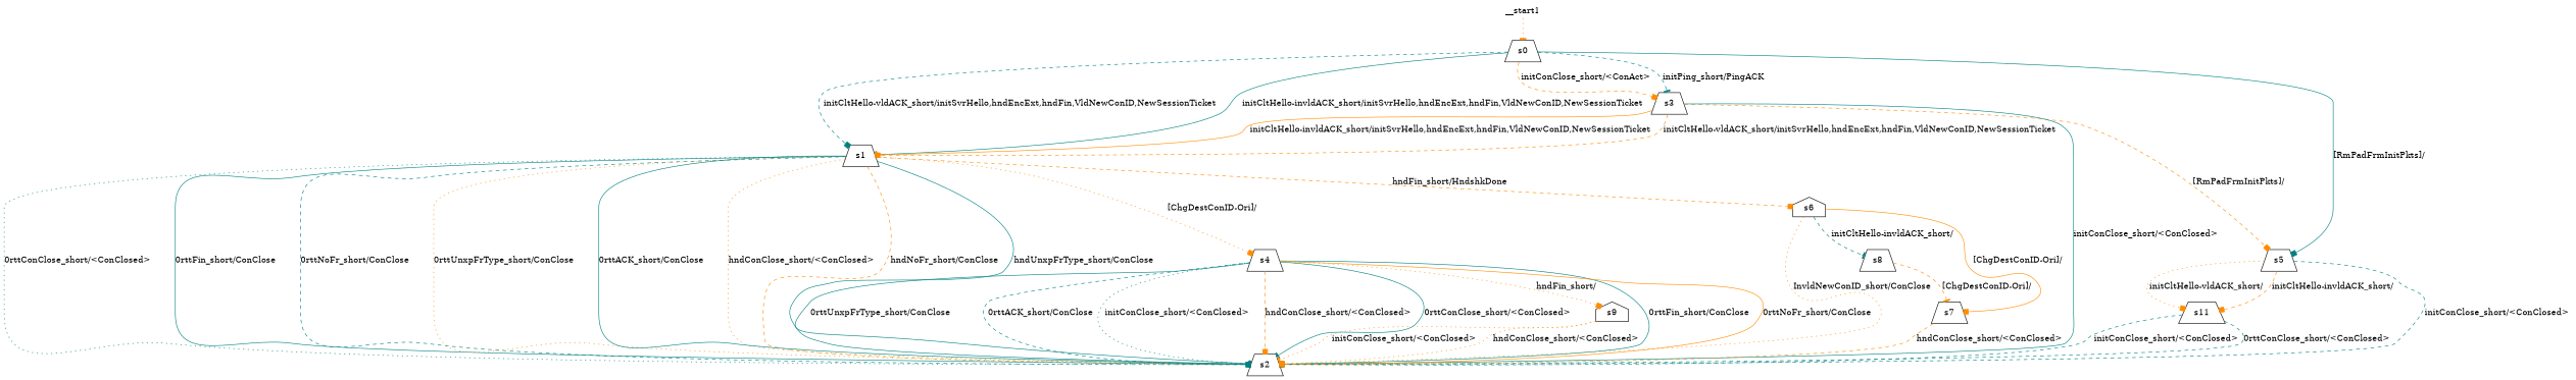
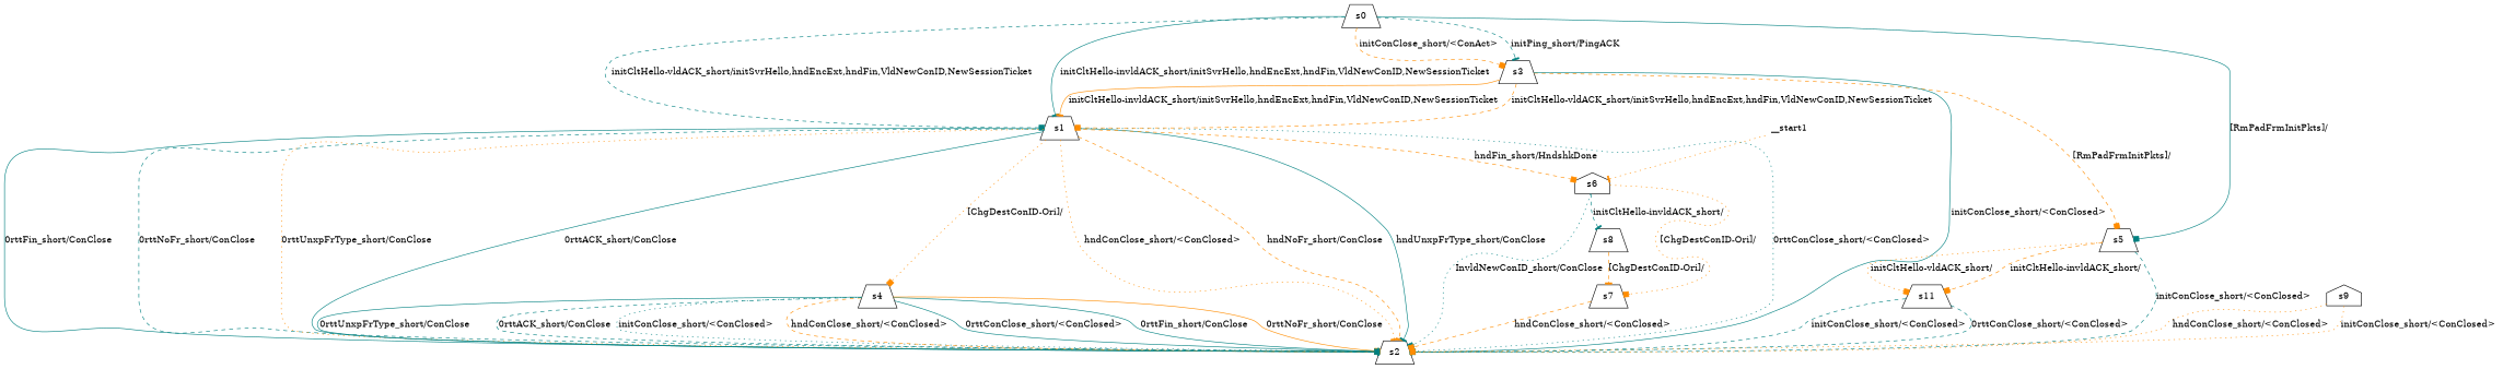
  digraph {
    node [shape=trapezium]
    edge [arrowhead=box color=darkorange style=dashed]
    n1 [label=s0]
    n2 [label=s1]
    n3 [label=s3]
    n4 [label=s5]
    n5 [label=s2]
    n6 [label=s4]
    n7 [label=s6 shape=house]
    n8 [label=s11]
    n9 [label=s9 shape=house]
    n10 [label=s7]
    n11 [label=s8]
    n12 [height=0 label=__start1 shape=none width=0]
    n1 -> n2 [color=teal label="initCltHello-vldACK_short/initSvrHello,hndEncExt,hndFin,VldNewConID,NewSessionTicket "]
    n1 -> n2 [arrowhead=tee color=teal label="initCltHello-invldACK_short/initSvrHello,hndEncExt,hndFin,VldNewConID,NewSessionTicket " style=solid]
    n1 -> n3 [arrowhead=tee color=teal label="initPing_short/PingACK "]
    n1 -> n3 [label="initConClose_short/<ConAct> "]
    n1 -> n4 [color=teal label="[RmPadFrmInitPkts]/ " style=solid]
    n2 -> n5 [arrowhead=tee label="hndConClose_short/<ConClosed> " style=dotted]
    n2 -> n5 [arrowhead=tee label="hndNoFr_short/ConClose "]
    n2 -> n5 [arrowhead=tee color=teal label="hndUnxpFrType_short/ConClose " style=solid]
    n2 -> n5 [arrowhead=tee color=teal label="0rttConClose_short/<ConClosed> " style=dotted]
    n2 -> n5 [arrowhead=tee color=teal label="0rttFin_short/ConClose " style=solid]
    n2 -> n5 [color=teal label="0rttNoFr_short/ConClose "]
    n2 -> n5 [arrowhead=tee label="0rttUnxpFrType_short/ConClose " style=dotted]
    n2 -> n5 [arrowhead=tee color=teal label="0rttACK_short/ConClose " style=solid]
    n2 -> n6 [label="[ChgDestConID-Ori]/ " style=dotted]
    n2 -> n7 [label="hndFin_short/HndshkDone "]
    n3 -> n2 [label="initCltHello-vldACK_short/initSvrHello,hndEncExt,hndFin,VldNewConID,NewSessionTicket "]
    n3 -> n2 [arrowhead=tee label="initCltHello-invldACK_short/initSvrHello,hndEncExt,hndFin,VldNewConID,NewSessionTicket " style=solid]
    n3 -> n4 [label="[RmPadFrmInitPkts]/ "]
    n3 -> n5 [color=teal label="initConClose_short/<ConClosed> " style=solid]
    n4 -> n5 [color=teal label="initConClose_short/<ConClosed> "]
    n4 -> n8 [label="initCltHello-vldACK_short/ " style=dotted]
    n4 -> n8 [label="initCltHello-invldACK_short/ "]
    n6 -> n5 [arrowhead=tee color=teal label="initConClose_short/<ConClosed> " style=dotted]
    n6 -> n5 [label="hndConClose_short/<ConClosed> "]
    n6 -> n5 [arrowhead=tee color=teal label="0rttConClose_short/<ConClosed> " style=solid]
    n6 -> n5 [color=teal label="0rttFin_short/ConClose " style=solid]
    n6 -> n5 [label="0rttNoFr_short/ConClose " style=solid]
    n6 -> n5 [arrowhead=tee color=teal label="0rttUnxpFrType_short/ConClose " style=solid]
    n6 -> n5 [color=teal label="0rttACK_short/ConClose "]
-   n6 -> n9 [label="hndFin_short/ " style=dotted]
-   n7 -> n5 [label="InvldNewConID_short/ConClose " style=dotted]
-   n7 -> n10 [label="[ChgDestConID-Ori]/ " style=solid]
+   n7 -> n5 [color=teal label="InvldNewConID_short/ConClose " style=dotted]
+   n7 -> n10 [label="[ChgDestConID-Ori]/ " style=dotted]
    n7 -> n11 [arrowhead=tee color=teal label="initCltHello-invldACK_short/ "]
    n8 -> n5 [arrowhead=tee color=teal label="initConClose_short/<ConClosed> "]
    n8 -> n5 [color=teal label="0rttConClose_short/<ConClosed> "]
    n9 -> n5 [arrowhead=tee label="initConClose_short/<ConClosed> " style=dotted]
    n9 -> n5 [label="hndConClose_short/<ConClosed> " style=dotted]
    n10 -> n5 [label="hndConClose_short/<ConClosed> "]
    n11 -> n10 [arrowhead=tee label="[ChgDestConID-Ori]/ "]
-   n12 -> n1 [arrowhead=tee style=dotted]
+   n12 -> n7 [arrowhead=tee style=dotted]
  }
